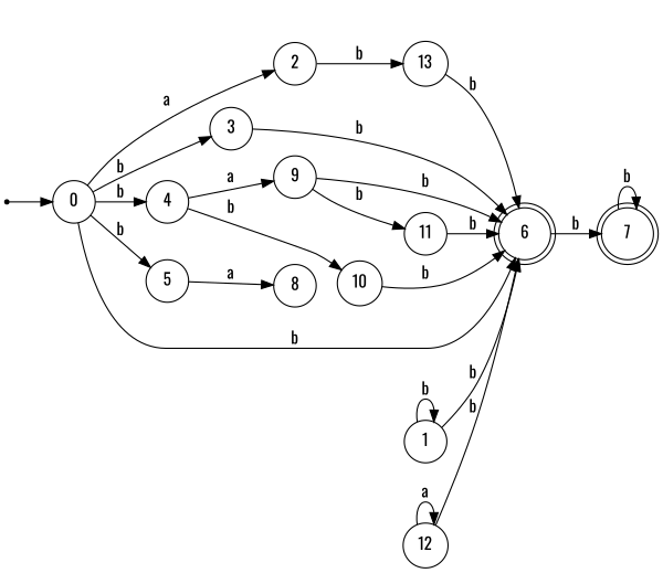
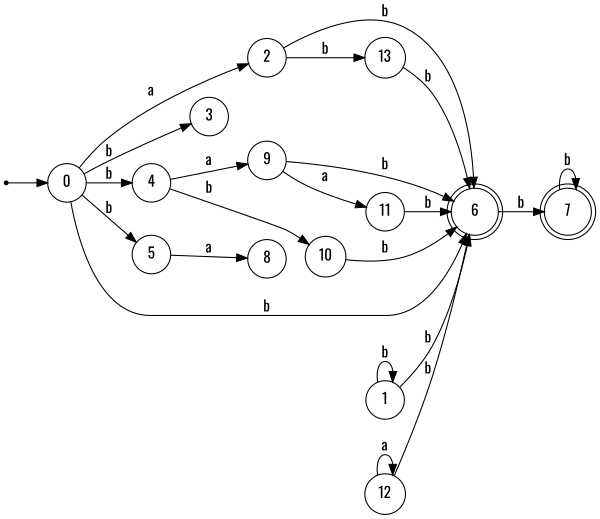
  digraph {
    fontname=Oswald
    rankdir=LR
    node [fontname=Oswald shape=circle]
    edge [fontname=Oswald]
    dummy0 [shape=point]
    0
    2
    3
    4
    5
    6 [shape=doublecircle]
    1
    13
    9
    10
    8
    7 [shape=doublecircle]
    12
    11
    dummy0 -> 0
    0 -> 2 [label=a]
    0 -> 3 [label=b]
    0 -> 4 [label=b]
    0 -> 5 [label=b]
    0 -> 6 [label=b]
    2 -> 13 [label=b]
-   3 -> 6 [label=b]
+   2 -> 6 [label=b]
    4 -> 9 [label=a]
    4 -> 10 [label=b]
    5 -> 8 [label=a]
    6 -> 7 [label=b]
    1 -> 6 [label=b]
    1 -> 1 [label=b]
    13 -> 6 [label=b]
    9 -> 6 [label=b]
-   9 -> 11 [label=b]
+   9 -> 11 [label=a]
    10 -> 6 [label=b]
    7 -> 7 [label=b]
    12 -> 6 [label=b]
    12 -> 12 [label=a]
    11 -> 6 [label=b]
  }
